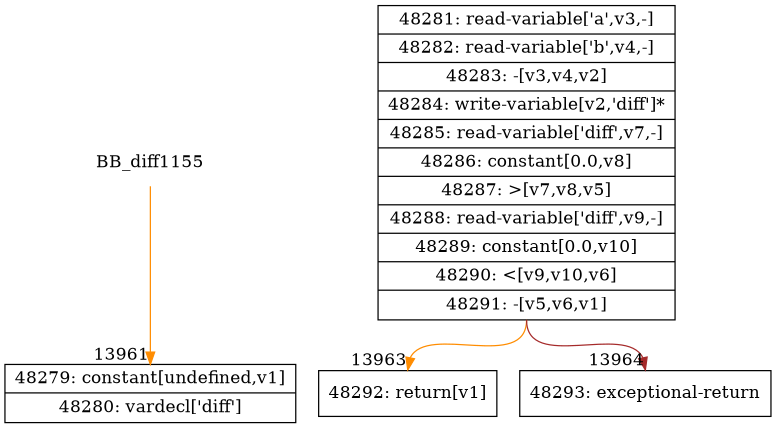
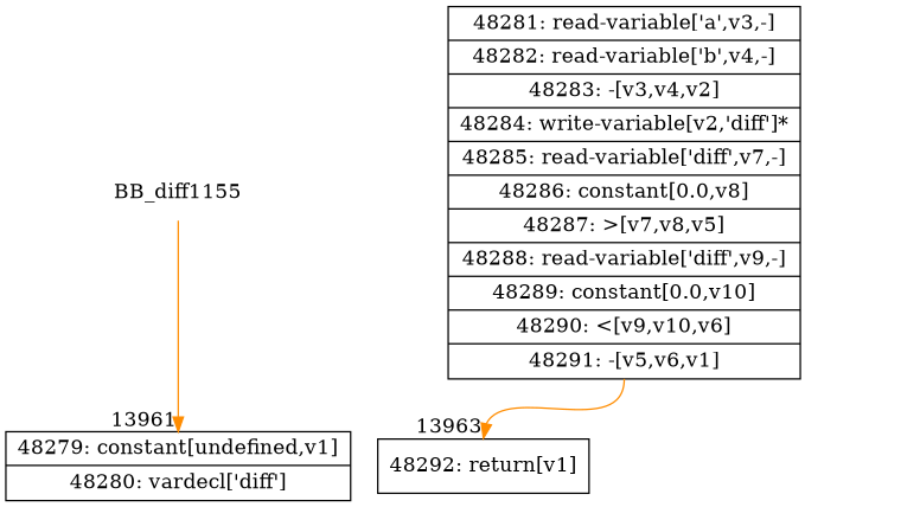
  digraph {
    rankdir=TD
    node [shape=record]
    edge [color=darkorange headport=n tailport=s]
    n1 [label=BB_diff1155 shape=none]
    n2 [label="{48279: constant[undefined,v1]|48280: vardecl['diff']}"]
    n3 [label="{48281: read-variable['a',v3,-]|48282: read-variable['b',v4,-]|48283: -[v3,v4,v2]|48284: write-variable[v2,'diff']*|48285: read-variable['diff',v7,-]|48286: constant[0.0,v8]|48287: \>[v7,v8,v5]|48288: read-variable['diff',v9,-]|48289: constant[0.0,v10]|48290: \<[v9,v10,v6]|48291: -[v5,v6,v1]}"]
    n4 [label="{48292: return[v1]}"]
-   n5 [label="{48293: exceptional-return}"]
    n1 -> n2 [headlabel="    13961"]
    n3 -> n4 [headlabel="      13963"]
-   n3 -> n5 [color=brown headlabel="      13964"]
  }
